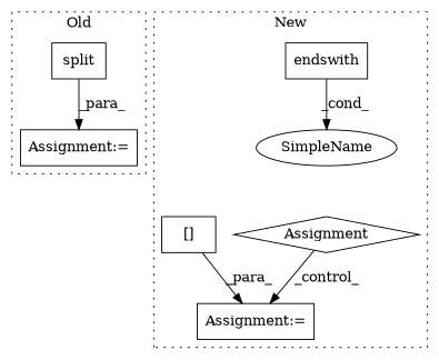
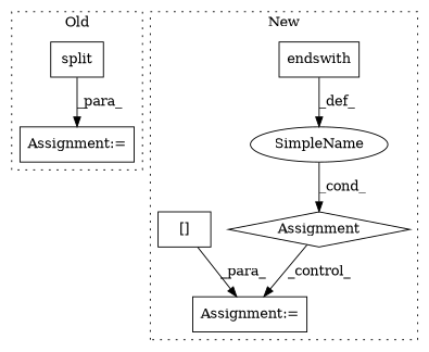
  digraph {
    node [a=32 l=1 shape=box]
    n1 [l="6,1" label=split s="9211,9220"]
    n2 [a=7 label="Assignment:=" s=9200]
    n3 [l="9,1" label=endswith s="9284,9299"]
    n4 [a=25 l="4,2" label=Assignment s="9261,9300" shape=diamond]
    n5 [a=7 label="Assignment:=" s=9419]
    n6 [a=42 label=SimpleName shape=ellipse l=""]
    n7 [a=2 l="16,1" label="[]" s="9420,9437"]
    subgraph cluster_1 {
      label=Old
      style=dotted
      n1
      n2
    }
    subgraph cluster_2 {
      label=New
      style=dotted
      n3
      n4
      n5
      n6
      n7
    }
    n1 -> n2 [label=_para_]
-   n3 -> n6 [label=_cond_]
+   n3 -> n6 [label=_def_]
    n4 -> n5 [label=_control_]
+   n6 -> n4 [label=_cond_]
    n7 -> n5 [label=_para_]
  }
